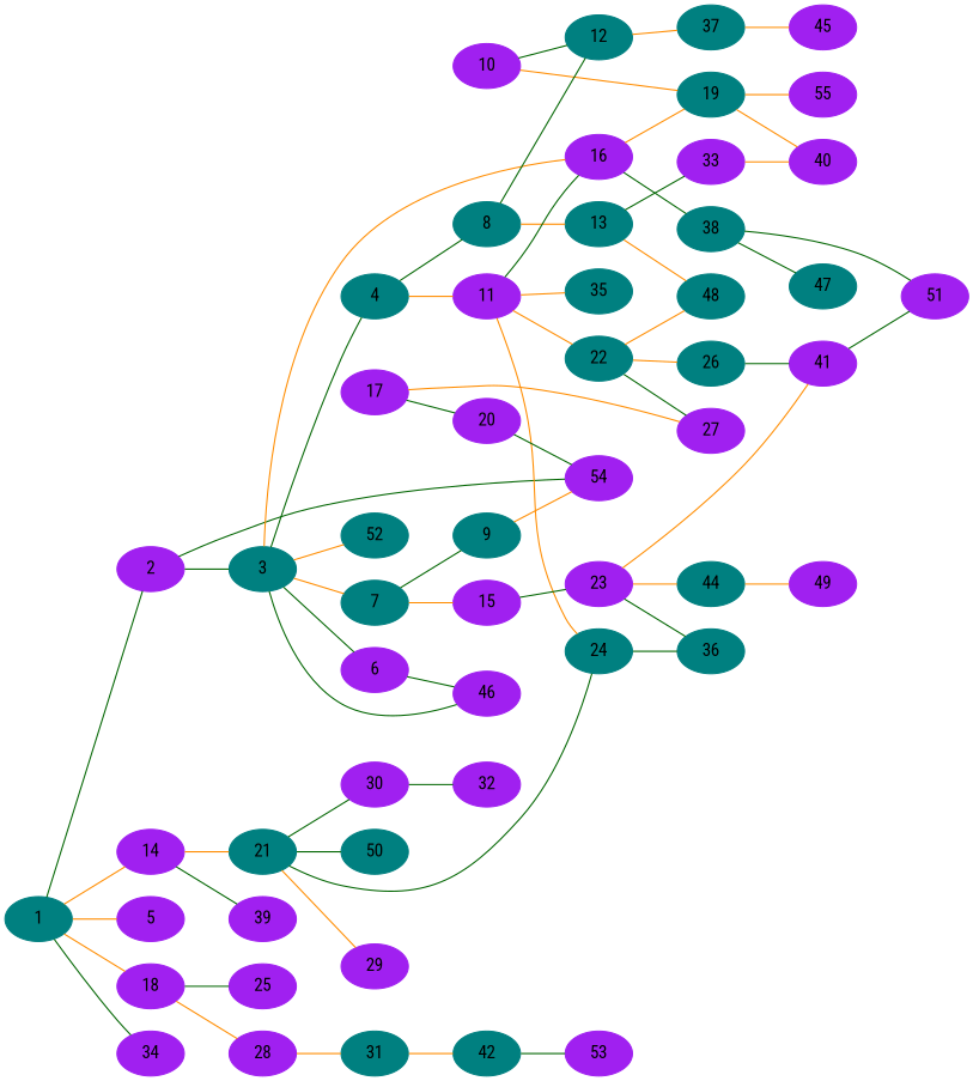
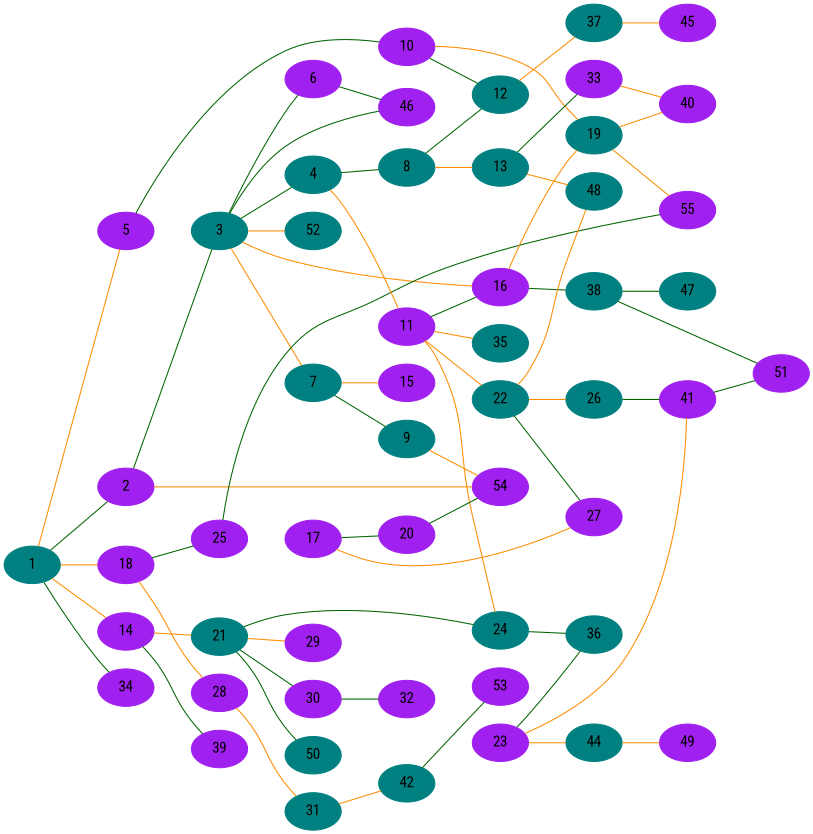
  graph {
    fontname="Roboto Condensed"
    rankdir=LR
    node [color=purple fontname="Roboto Condensed" style=filled]
    edge [color=darkgreen fontname="Roboto Condensed"]
    1 [color=teal]
    2
    5
    14
    18
    34
    3 [color=teal]
    54
    10
    21 [color=teal]
    39
    25
    28
    4 [color=teal]
    6
    7 [color=teal]
    16
    46
    52 [color=teal]
    8 [color=teal]
    11
    9 [color=teal]
    15
    19 [color=teal]
    38 [color=teal]
    12 [color=teal]
    13 [color=teal]
    22 [color=teal]
    24 [color=teal]
    35 [color=teal]
    17
    20
    27
    23
    37 [color=teal]
    33
    48 [color=teal]
    40
    55
    26 [color=teal]
    36 [color=teal]
    45
    29
    30
    50 [color=teal]
    41
    44 [color=teal]
    47 [color=teal]
    51
    31 [color=teal]
    32
    49
    42 [color=teal]
    53
    1 -- 2
    1 -- 5 [color=darkorange]
    1 -- 14 [color=darkorange]
    1 -- 18 [color=darkorange]
    1 -- 34
    2 -- 3
-   2 -- 54
+   2 -- 54 [color=darkorange]
+   5 -- 10
    14 -- 21 [color=darkorange]
    14 -- 39
    18 -- 25
    18 -- 28 [color=darkorange]
    3 -- 4
    3 -- 6
    3 -- 7 [color=darkorange]
    3 -- 16 [color=darkorange]
    3 -- 46
    3 -- 52 [color=darkorange]
    10 -- 19 [color=darkorange]
    10 -- 12
    21 -- 24
    21 -- 29 [color=darkorange]
    21 -- 30
    21 -- 50
+   25 -- 55
    28 -- 31 [color=darkorange]
    4 -- 8
    4 -- 11 [color=darkorange]
    6 -- 46
    7 -- 9
    7 -- 15 [color=darkorange]
    16 -- 19 [color=darkorange]
    16 -- 38
    8 -- 12
    8 -- 13 [color=darkorange]
    11 -- 16
    11 -- 22 [color=darkorange]
    11 -- 24 [color=darkorange]
    11 -- 35 [color=darkorange]
    9 -- 54 [color=darkorange]
-   15 -- 23
    19 -- 40 [color=darkorange]
    19 -- 55 [color=darkorange]
    38 -- 47
    38 -- 51
    12 -- 37 [color=darkorange]
    13 -- 33
    13 -- 48 [color=darkorange]
    22 -- 27
    22 -- 48 [color=darkorange]
    22 -- 26 [color=darkorange]
    24 -- 36
    17 -- 20
    17 -- 27 [color=darkorange]
    20 -- 54
    23 -- 36
    23 -- 41 [color=darkorange]
    23 -- 44 [color=darkorange]
    37 -- 45 [color=darkorange]
    33 -- 40 [color=darkorange]
    26 -- 41
    30 -- 32
    41 -- 51
    44 -- 49 [color=darkorange]
    31 -- 42 [color=darkorange]
    42 -- 53
  }
